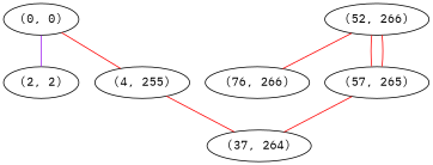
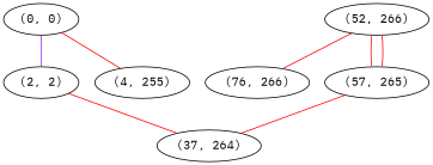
  graph {
    fontname="IBM Plex Mono"
    node [fontname="IBM Plex Mono"]
    edge [color=red fontname="IBM Plex Mono" weight=1]
    "(0, 0)"
    "(2, 2)"
    "(4, 255)"
    n4 [label="(52, 266)"]
    "(76, 266)"
    "(57, 265)"
    "(37, 264)"
    "(0, 0)" -- "(2, 2)" [color=purple weight=4]
    "(0, 0)" -- "(4, 255)"
-   "(4, 255)" -- "(37, 264)"
+   "(2, 2)" -- "(37, 264)"
    n4 -- "(76, 266)"
    n4 -- "(57, 265)"
    n4 -- "(57, 265)"
    "(57, 265)" -- "(37, 264)"
  }
